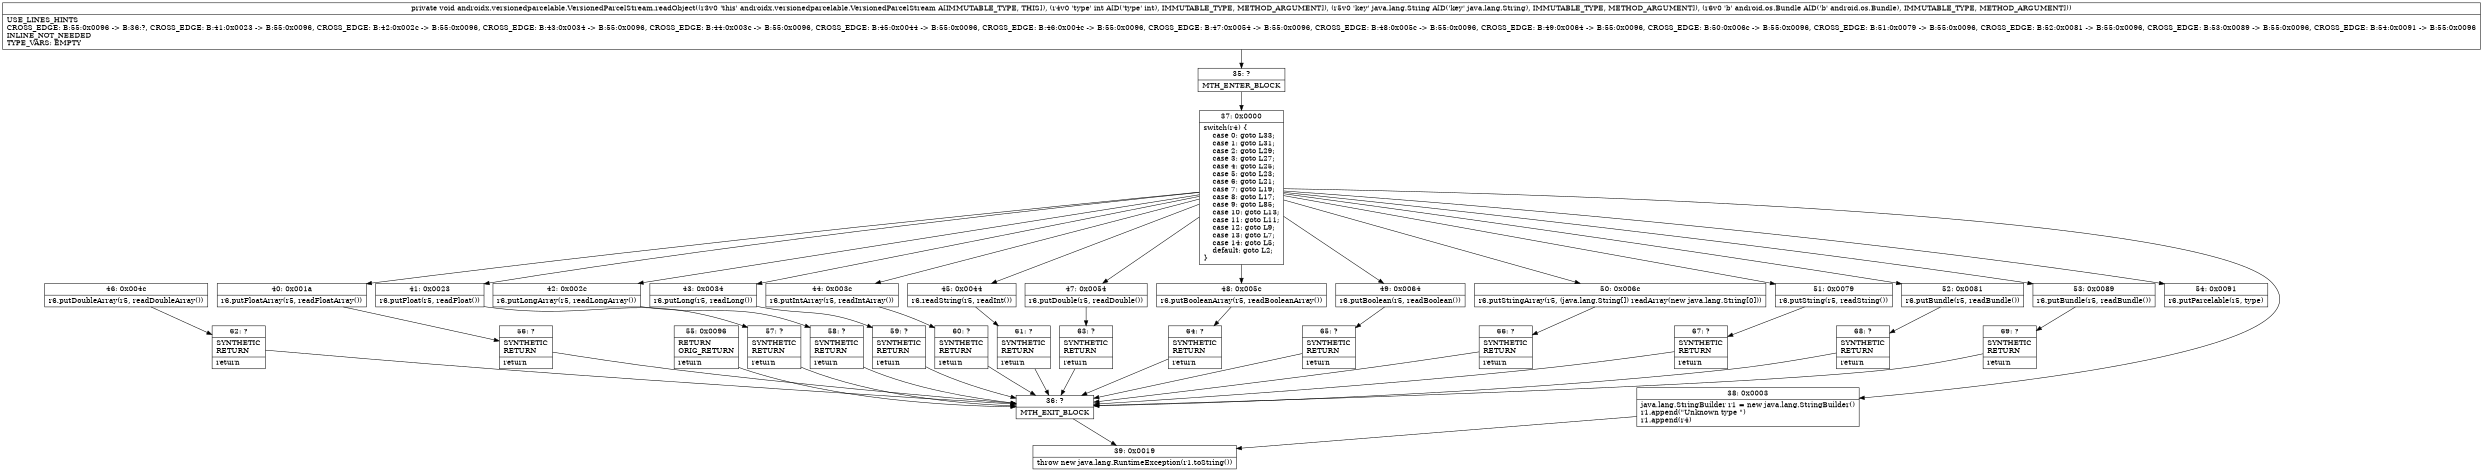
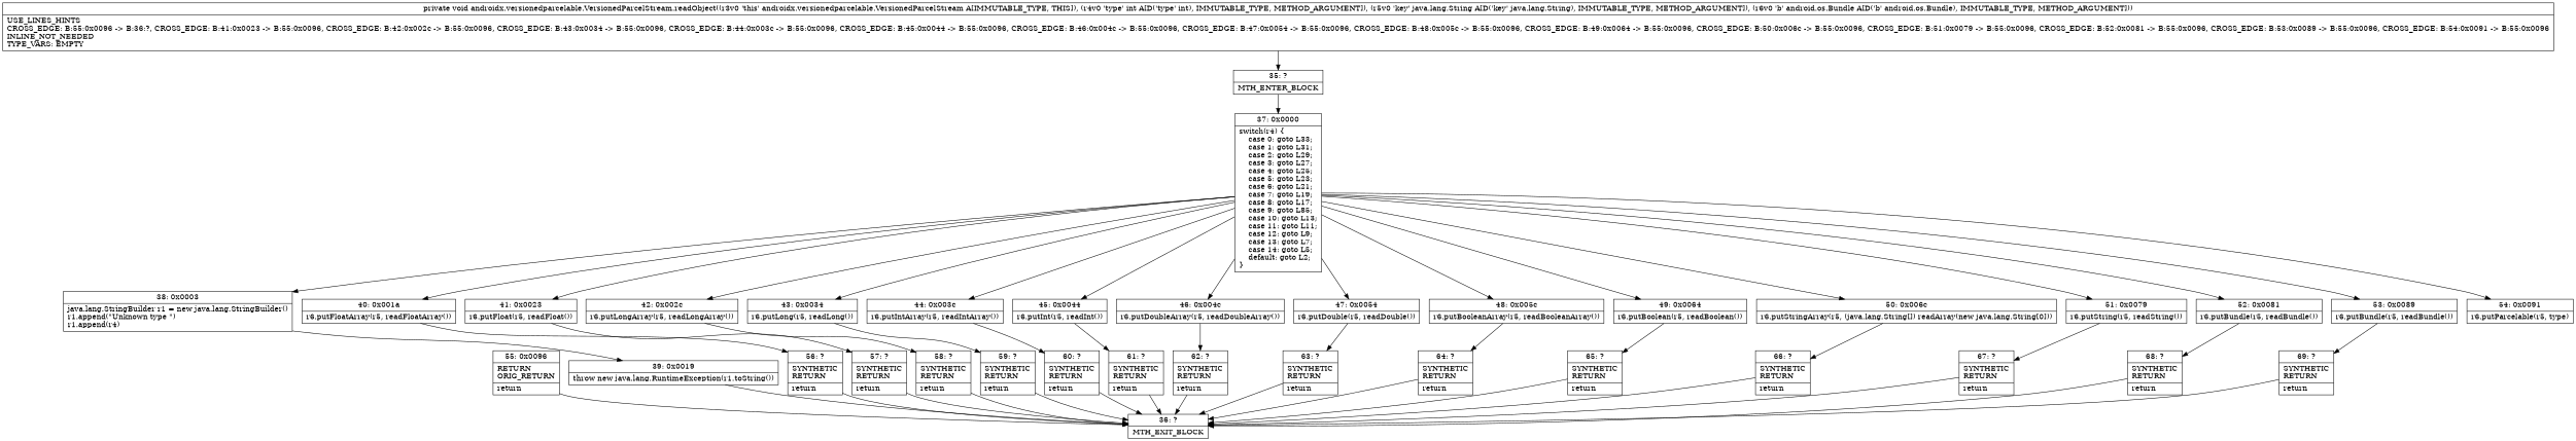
  digraph {
    node [shape=record]
    n1 [label="{35\:\ ?|MTH_ENTER_BLOCK\l}"]
    n2 [label="{37\:\ 0x0000|switch(r4) \{\l    case 0: goto L33;\l    case 1: goto L31;\l    case 2: goto L29;\l    case 3: goto L27;\l    case 4: goto L25;\l    case 5: goto L23;\l    case 6: goto L21;\l    case 7: goto L19;\l    case 8: goto L17;\l    case 9: goto L85;\l    case 10: goto L13;\l    case 11: goto L11;\l    case 12: goto L9;\l    case 13: goto L7;\l    case 14: goto L5;\l    default: goto L2;\l\}\l}"]
    n3 [label="{38\:\ 0x0003|java.lang.StringBuilder r1 = new java.lang.StringBuilder()\lr1.append(\"Unknown type \")\lr1.append(r4)\l}"]
    n4 [label="{40\:\ 0x001a|r6.putFloatArray(r5, readFloatArray())\l}"]
    n5 [label="{41\:\ 0x0023|r6.putFloat(r5, readFloat())\l}"]
    n6 [label="{42\:\ 0x002c|r6.putLongArray(r5, readLongArray())\l}"]
    n7 [label="{43\:\ 0x0034|r6.putLong(r5, readLong())\l}"]
    n8 [label="{44\:\ 0x003c|r6.putIntArray(r5, readIntArray())\l}"]
-   n9 [label="{45\:\ 0x0044|r6.readString(r5, readInt())\l}"]
+   n9 [label="{45\:\ 0x0044|r6.putInt(r5, readInt())\l}"]
    n10 [label="{46\:\ 0x004c|r6.putDoubleArray(r5, readDoubleArray())\l}"]
    n11 [label="{47\:\ 0x0054|r6.putDouble(r5, readDouble())\l}"]
    n12 [label="{48\:\ 0x005c|r6.putBooleanArray(r5, readBooleanArray())\l}"]
    n13 [label="{49\:\ 0x0064|r6.putBoolean(r5, readBoolean())\l}"]
    n14 [label="{50\:\ 0x006c|r6.putStringArray(r5, (java.lang.String[]) readArray(new java.lang.String[0]))\l}"]
    n15 [label="{51\:\ 0x0079|r6.putString(r5, readString())\l}"]
    n16 [label="{52\:\ 0x0081|r6.putBundle(r5, readBundle())\l}"]
    n17 [label="{53\:\ 0x0089|r6.putBundle(r5, readBundle())\l}"]
    n18 [label="{54\:\ 0x0091|r6.putParcelable(r5, type)\l}"]
    n19 [label="{39\:\ 0x0019|throw new java.lang.RuntimeException(r1.toString())\l}"]
    n20 [label="{56\:\ ?|SYNTHETIC\lRETURN\l|return\l}"]
    n21 [label="{57\:\ ?|SYNTHETIC\lRETURN\l|return\l}"]
    n22 [label="{58\:\ ?|SYNTHETIC\lRETURN\l|return\l}"]
    n23 [label="{59\:\ ?|SYNTHETIC\lRETURN\l|return\l}"]
    n24 [label="{60\:\ ?|SYNTHETIC\lRETURN\l|return\l}"]
    n25 [label="{61\:\ ?|SYNTHETIC\lRETURN\l|return\l}"]
    n26 [label="{62\:\ ?|SYNTHETIC\lRETURN\l|return\l}"]
    n27 [label="{63\:\ ?|SYNTHETIC\lRETURN\l|return\l}"]
    n28 [label="{64\:\ ?|SYNTHETIC\lRETURN\l|return\l}"]
    n29 [label="{65\:\ ?|SYNTHETIC\lRETURN\l|return\l}"]
    n30 [label="{66\:\ ?|SYNTHETIC\lRETURN\l|return\l}"]
    n31 [label="{67\:\ ?|SYNTHETIC\lRETURN\l|return\l}"]
    n32 [label="{68\:\ ?|SYNTHETIC\lRETURN\l|return\l}"]
    n33 [label="{69\:\ ?|SYNTHETIC\lRETURN\l|return\l}"]
    n34 [label="{36\:\ ?|MTH_EXIT_BLOCK\l}"]
    n35 [label="{55\:\ 0x0096|RETURN\lORIG_RETURN\l|return\l}"]
    n36 [label="{private void androidx.versionedparcelable.VersionedParcelStream.readObject((r3v0 'this' androidx.versionedparcelable.VersionedParcelStream A[IMMUTABLE_TYPE, THIS]), (r4v0 'type' int A[D('type' int), IMMUTABLE_TYPE, METHOD_ARGUMENT]), (r5v0 'key' java.lang.String A[D('key' java.lang.String), IMMUTABLE_TYPE, METHOD_ARGUMENT]), (r6v0 'b' android.os.Bundle A[D('b' android.os.Bundle), IMMUTABLE_TYPE, METHOD_ARGUMENT]))  | USE_LINES_HINTS\lCROSS_EDGE: B:55:0x0096 \-\> B:36:?, CROSS_EDGE: B:41:0x0023 \-\> B:55:0x0096, CROSS_EDGE: B:42:0x002c \-\> B:55:0x0096, CROSS_EDGE: B:43:0x0034 \-\> B:55:0x0096, CROSS_EDGE: B:44:0x003c \-\> B:55:0x0096, CROSS_EDGE: B:45:0x0044 \-\> B:55:0x0096, CROSS_EDGE: B:46:0x004c \-\> B:55:0x0096, CROSS_EDGE: B:47:0x0054 \-\> B:55:0x0096, CROSS_EDGE: B:48:0x005c \-\> B:55:0x0096, CROSS_EDGE: B:49:0x0064 \-\> B:55:0x0096, CROSS_EDGE: B:50:0x006c \-\> B:55:0x0096, CROSS_EDGE: B:51:0x0079 \-\> B:55:0x0096, CROSS_EDGE: B:52:0x0081 \-\> B:55:0x0096, CROSS_EDGE: B:53:0x0089 \-\> B:55:0x0096, CROSS_EDGE: B:54:0x0091 \-\> B:55:0x0096\lINLINE_NOT_NEEDED\lTYPE_VARS: EMPTY\l}"]
    n1 -> n2
    n2 -> n3
    n2 -> n4
    n2 -> n5
    n2 -> n6
    n2 -> n7
    n2 -> n8
    n2 -> n9
+   n2 -> n10
    n2 -> n11
    n2 -> n12
    n2 -> n13
    n2 -> n14
    n2 -> n15
    n2 -> n16
    n2 -> n17
    n2 -> n18
    n3 -> n19
    n4 -> n20
    n5 -> n21
    n6 -> n22
    n7 -> n23
    n8 -> n24
    n9 -> n25
    n10 -> n26
    n11 -> n27
    n12 -> n28
    n13 -> n29
    n14 -> n30
    n15 -> n31
    n16 -> n32
    n17 -> n33
-   n34 -> n19
+   n19 -> n34
    n20 -> n34
    n21 -> n34
    n22 -> n34
    n23 -> n34
    n24 -> n34
    n25 -> n34
    n26 -> n34
    n27 -> n34
    n28 -> n34
    n29 -> n34
    n30 -> n34
    n31 -> n34
    n32 -> n34
    n33 -> n34
    n35 -> n34
    n36 -> n1
  }
